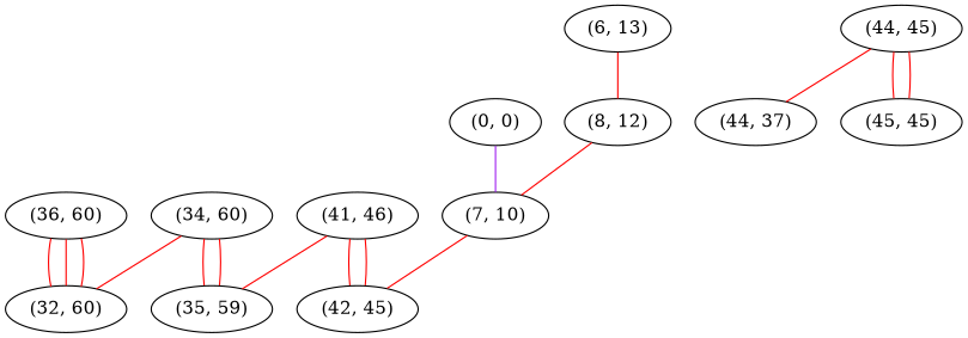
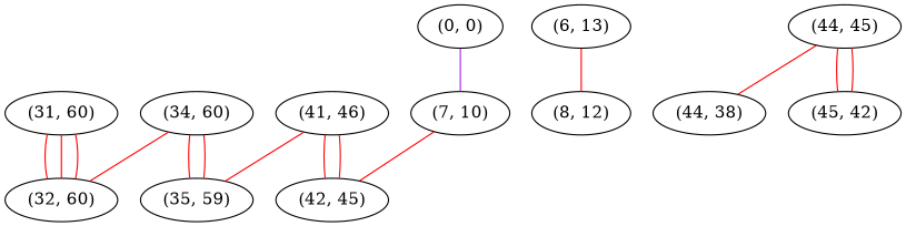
  graph {
    edge [color=red weight=1]
-   "(31, 60)" [label="(36, 60)"]
+   "(31, 60)"
    "(32, 60)"
    "(0, 0)"
    "(7, 10)"
    "(42, 45)"
    "(41, 46)"
    "(35, 59)"
    "(6, 13)"
    "(8, 12)"
    "(44, 45)"
-   "(44, 37)"
-   "(45, 45)"
+   "(44, 37)" [label="(44, 38)"]
+   "(45, 45)" [label="(45, 42)"]
    "(34, 60)"
    "(31, 60)" -- "(32, 60)"
    "(31, 60)" -- "(32, 60)"
    "(31, 60)" -- "(32, 60)"
    "(0, 0)" -- "(7, 10)" [color=purple weight=4]
    "(7, 10)" -- "(42, 45)"
    "(41, 46)" -- "(42, 45)"
    "(41, 46)" -- "(42, 45)"
    "(41, 46)" -- "(35, 59)"
    "(6, 13)" -- "(8, 12)"
-   "(8, 12)" -- "(7, 10)"
    "(44, 45)" -- "(44, 37)"
    "(44, 45)" -- "(45, 45)"
    "(44, 45)" -- "(45, 45)"
    "(34, 60)" -- "(32, 60)"
    "(34, 60)" -- "(35, 59)"
    "(34, 60)" -- "(35, 59)"
  }
